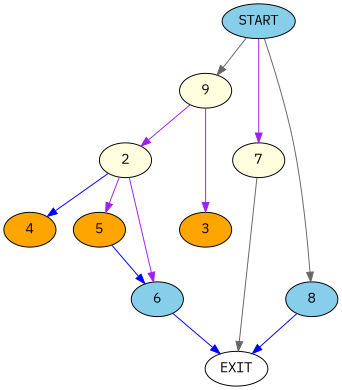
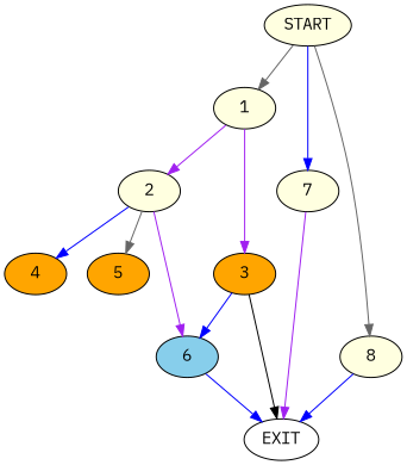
  digraph {
    fontname="IBM Plex Mono"
    node [fillcolor=lightyellow fontname="IBM Plex Mono" style=filled]
    edge [color=purple fontname="IBM Plex Mono"]
-   n1 [fillcolor=skyblue label=START]
-   1 [label=9]
+   n1 [label=START]
+   1
    7
-   8 [fillcolor=skyblue]
+   8
    2
    3 [fillcolor=orange]
    n7 [fillcolor=white label=EXIT]
    4 [fillcolor=orange]
    5 [fillcolor=orange]
    6 [fillcolor=skyblue]
    n1 -> 1 [color=gray40]
-   n1 -> 7
+   n1 -> 7 [color=blue]
    n1 -> 8 [color=gray40]
    1 -> 2
    1 -> 3
-   7 -> n7 [color=gray40]
+   7 -> n7
    8 -> n7 [color=blue]
    2 -> 4 [color=blue]
-   2 -> 5
+   2 -> 5 [color=gray40]
    2 -> 6
-   5 -> 6 [color=blue]
+   3 -> n7 [color=black]
+   3 -> 6 [color=blue]
    6 -> n7 [color=blue]
  }
